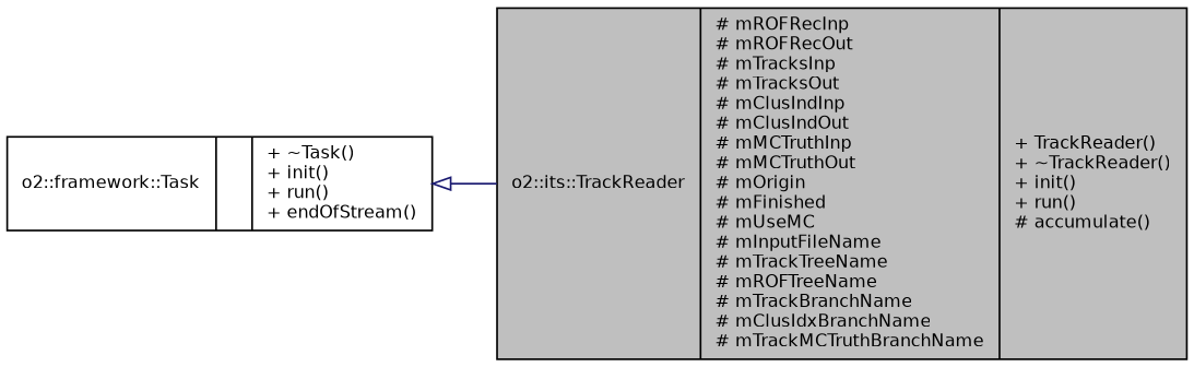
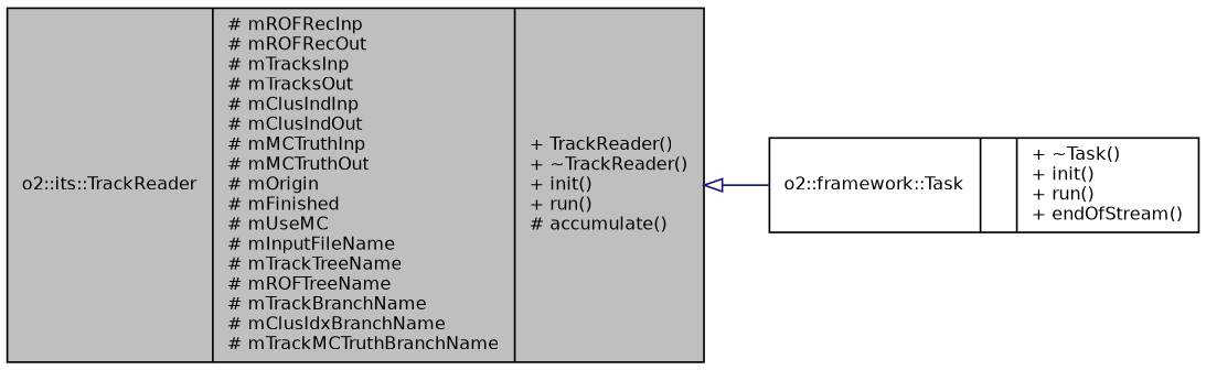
  digraph {
    rankdir=LR
    node [color=black fontname=Helvetica fontsize=10 shape=record]
    n1 [fillcolor=grey75 fontcolor=black height=0.2 label="{o2::its::TrackReader\n|# mROFRecInp\l# mROFRecOut\l# mTracksInp\l# mTracksOut\l# mClusIndInp\l# mClusIndOut\l# mMCTruthInp\l# mMCTruthOut\l# mOrigin\l# mFinished\l# mUseMC\l# mInputFileName\l# mTrackTreeName\l# mROFTreeName\l# mTrackBranchName\l# mClusIdxBranchName\l# mTrackMCTruthBranchName\l|+ TrackReader()\l+ ~TrackReader()\l+ init()\l+ run()\l# accumulate()\l}" style=filled width=0.4]
    n2 [height=0.2 label="{o2::framework::Task\n||+ ~Task()\l+ init()\l+ run()\l+ endOfStream()\l}" width=0.4]
-   n2 -> n1 [arrowtail=onormal color=midnightblue dir=back fontname=Helvetica fontsize=10 labelfontname=Helvetica labelfontsize=10 style=solid]
+   n1 -> n2 [arrowtail=onormal color=midnightblue dir=back fontname=Helvetica fontsize=10 labelfontname=Helvetica labelfontsize=10 style=solid]
  }
